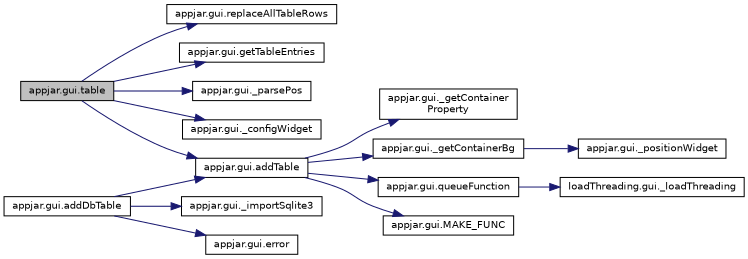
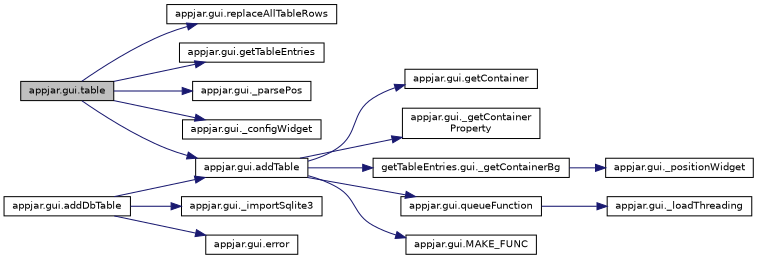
  digraph {
    rankdir=LR
    node [color=black fillcolor=white fontname=Helvetica fontsize=10 shape=record style=filled]
    edge [color=midnightblue fontname=Helvetica fontsize=10 labelfontname=Helvetica labelfontsize=10 style=solid]
    n1 [fillcolor=grey75 fontcolor=black height=0.2 label="appjar.gui.table" width=0.4]
    n2 [height=0.2 label="appjar.gui.replaceAllTableRows" width=0.4]
    n3 [height=0.2 label="appjar.gui.getTableEntries" width=0.4]
    n4 [height=0.2 label="appjar.gui._parsePos" width=0.4]
    n5 [height=0.2 label="appjar.gui.addTable" width=0.4]
    n6 [height=0.2 label="appjar.gui._configWidget" width=0.4]
+   n7 [height=0.2 label="appjar.gui.getContainer" width=0.4]
    n8 [height=0.2 label="appjar.gui._getContainer\lProperty" width=0.4]
-   n9 [height=0.2 label="appjar.gui._getContainerBg" width=0.4]
+   n9 [height=0.2 label="getTableEntries.gui._getContainerBg" width=0.4]
    n10 [height=0.2 label="appjar.gui.queueFunction" width=0.4]
    n11 [height=0.2 label="appjar.gui.MAKE_FUNC" width=0.4]
    n12 [height=0.2 label="appjar.gui.addDbTable" width=0.4]
    n13 [height=0.2 label="appjar.gui._importSqlite3" width=0.4]
    n14 [height=0.2 label="appjar.gui.error" width=0.4]
    n15 [height=0.2 label="appjar.gui._positionWidget" width=0.4]
-   n16 [height=0.2 label="loadThreading.gui._loadThreading" width=0.4]
+   n16 [height=0.2 label="appjar.gui._loadThreading" width=0.4]
    n1 -> n2
    n1 -> n3
    n1 -> n4
    n1 -> n5
    n1 -> n6
+   n5 -> n7
    n5 -> n8
    n5 -> n9
    n5 -> n10
    n5 -> n11
    n9 -> n15
    n10 -> n16
    n12 -> n5
    n12 -> n13
    n12 -> n14
  }
